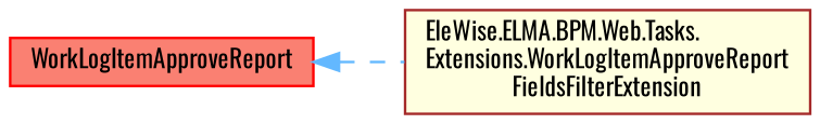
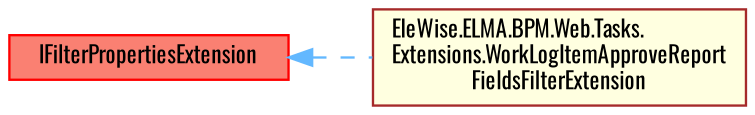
  digraph {
    rankdir=LR
    fontname=Oswald
    node [fontname=Oswald fontsize=10 shape=box style=filled]
    n1 [color=brown fillcolor=lightyellow fontcolor=black height=0.2 label="EleWise.ELMA.BPM.Web.Tasks.\lExtensions.WorkLogItemApproveReport\lFieldsFilterExtension" width=0.4]
-   n2 [color=red fillcolor=salmon height=0.2 label=WorkLogItemApproveReport width=0.4]
+   n2 [color=red fillcolor=salmon height=0.2 label=IFilterPropertiesExtension width=0.4]
    n2 -> n1 [color=steelblue1 dir=back fontname=Oswald fontsize=10 labelfontname=Helvetica labelfontsize=10 style=dashed]
  }
